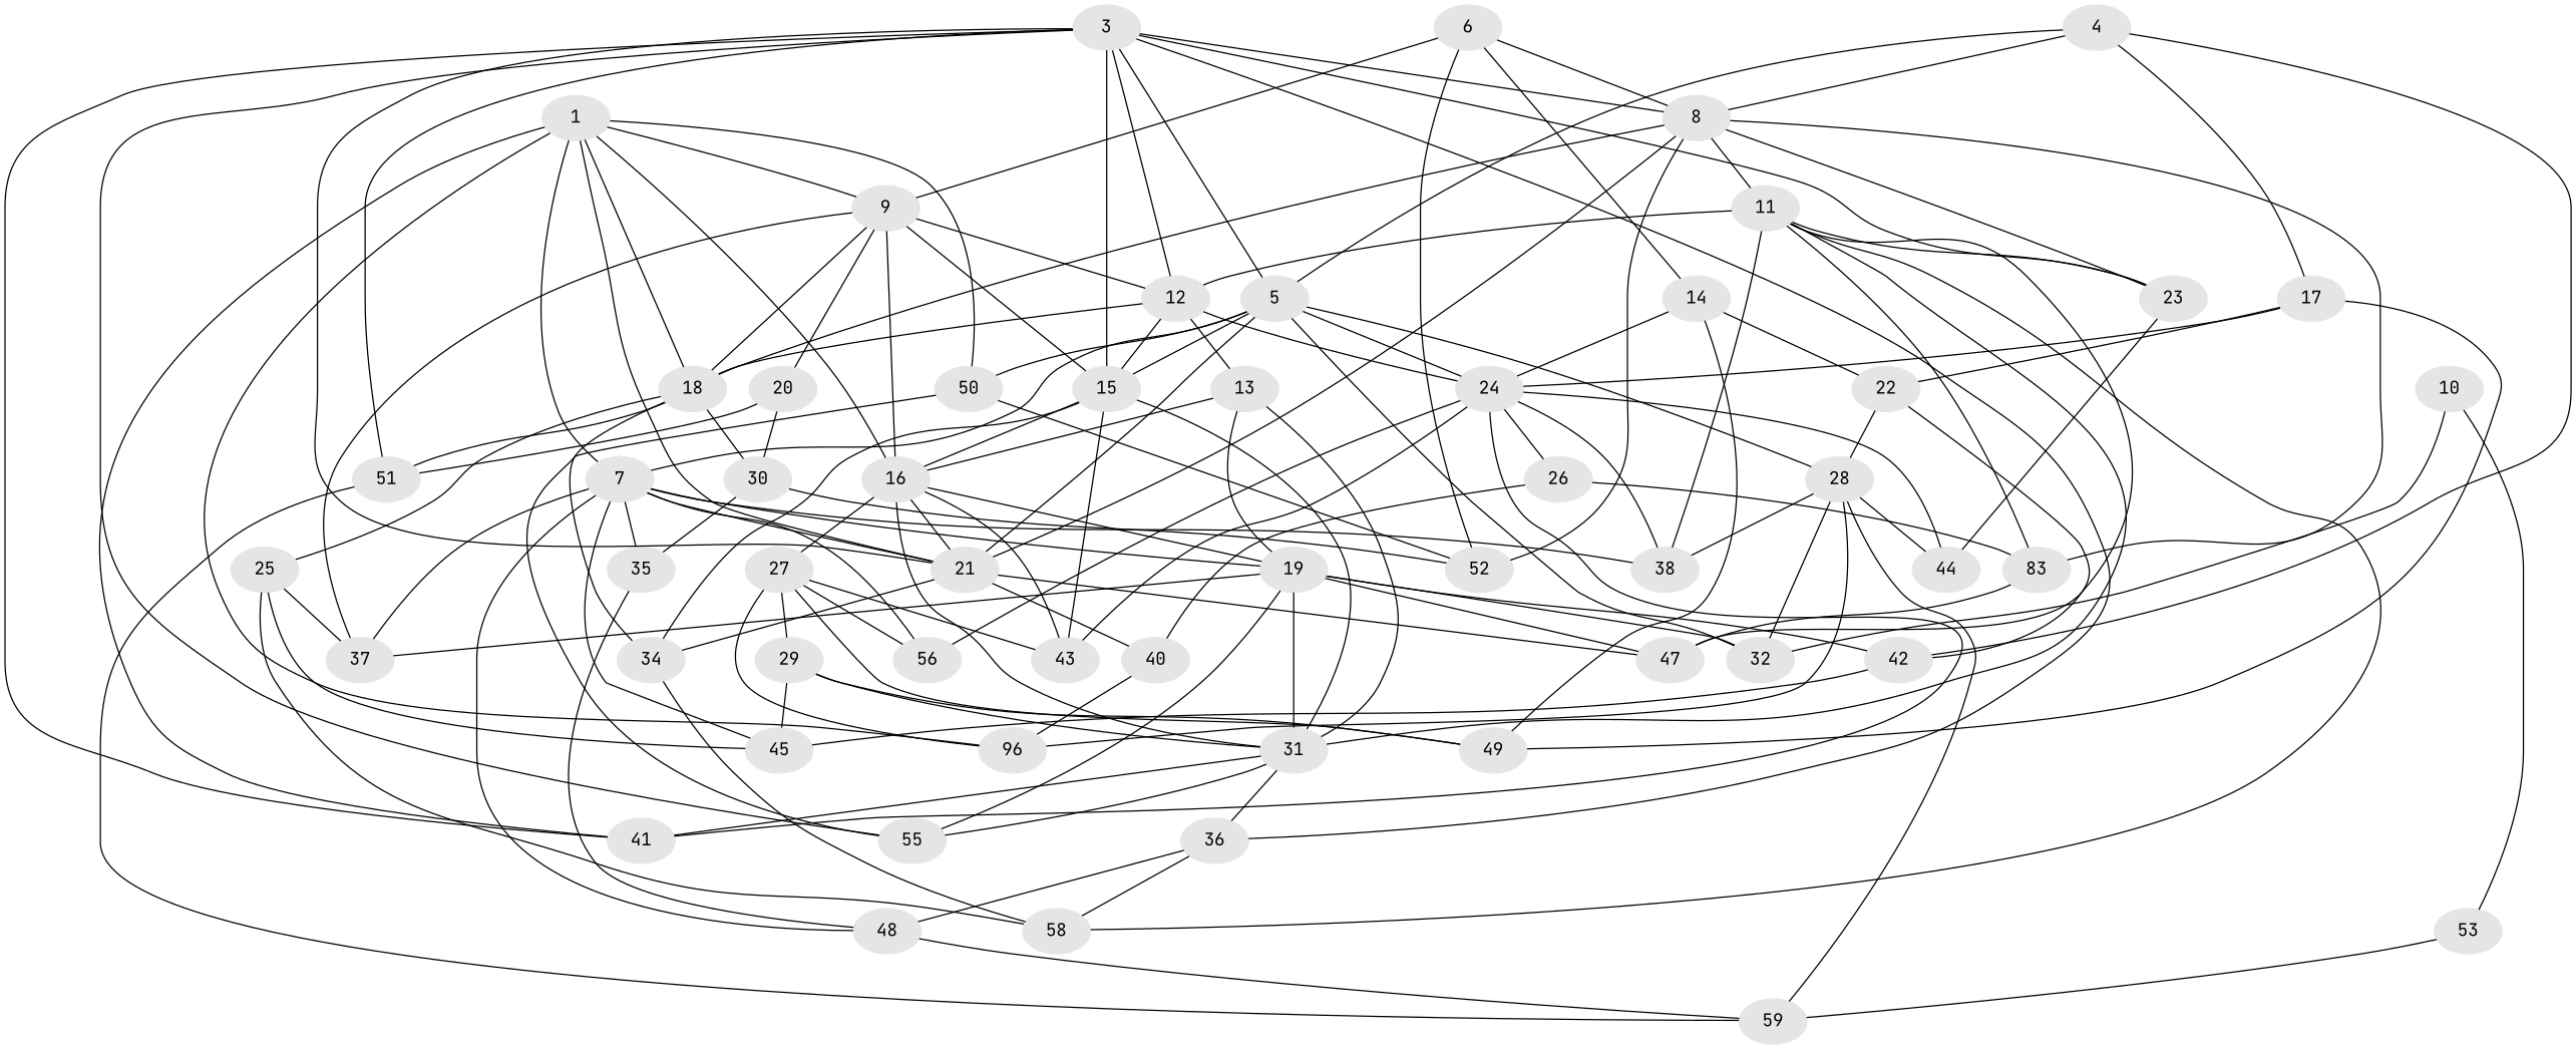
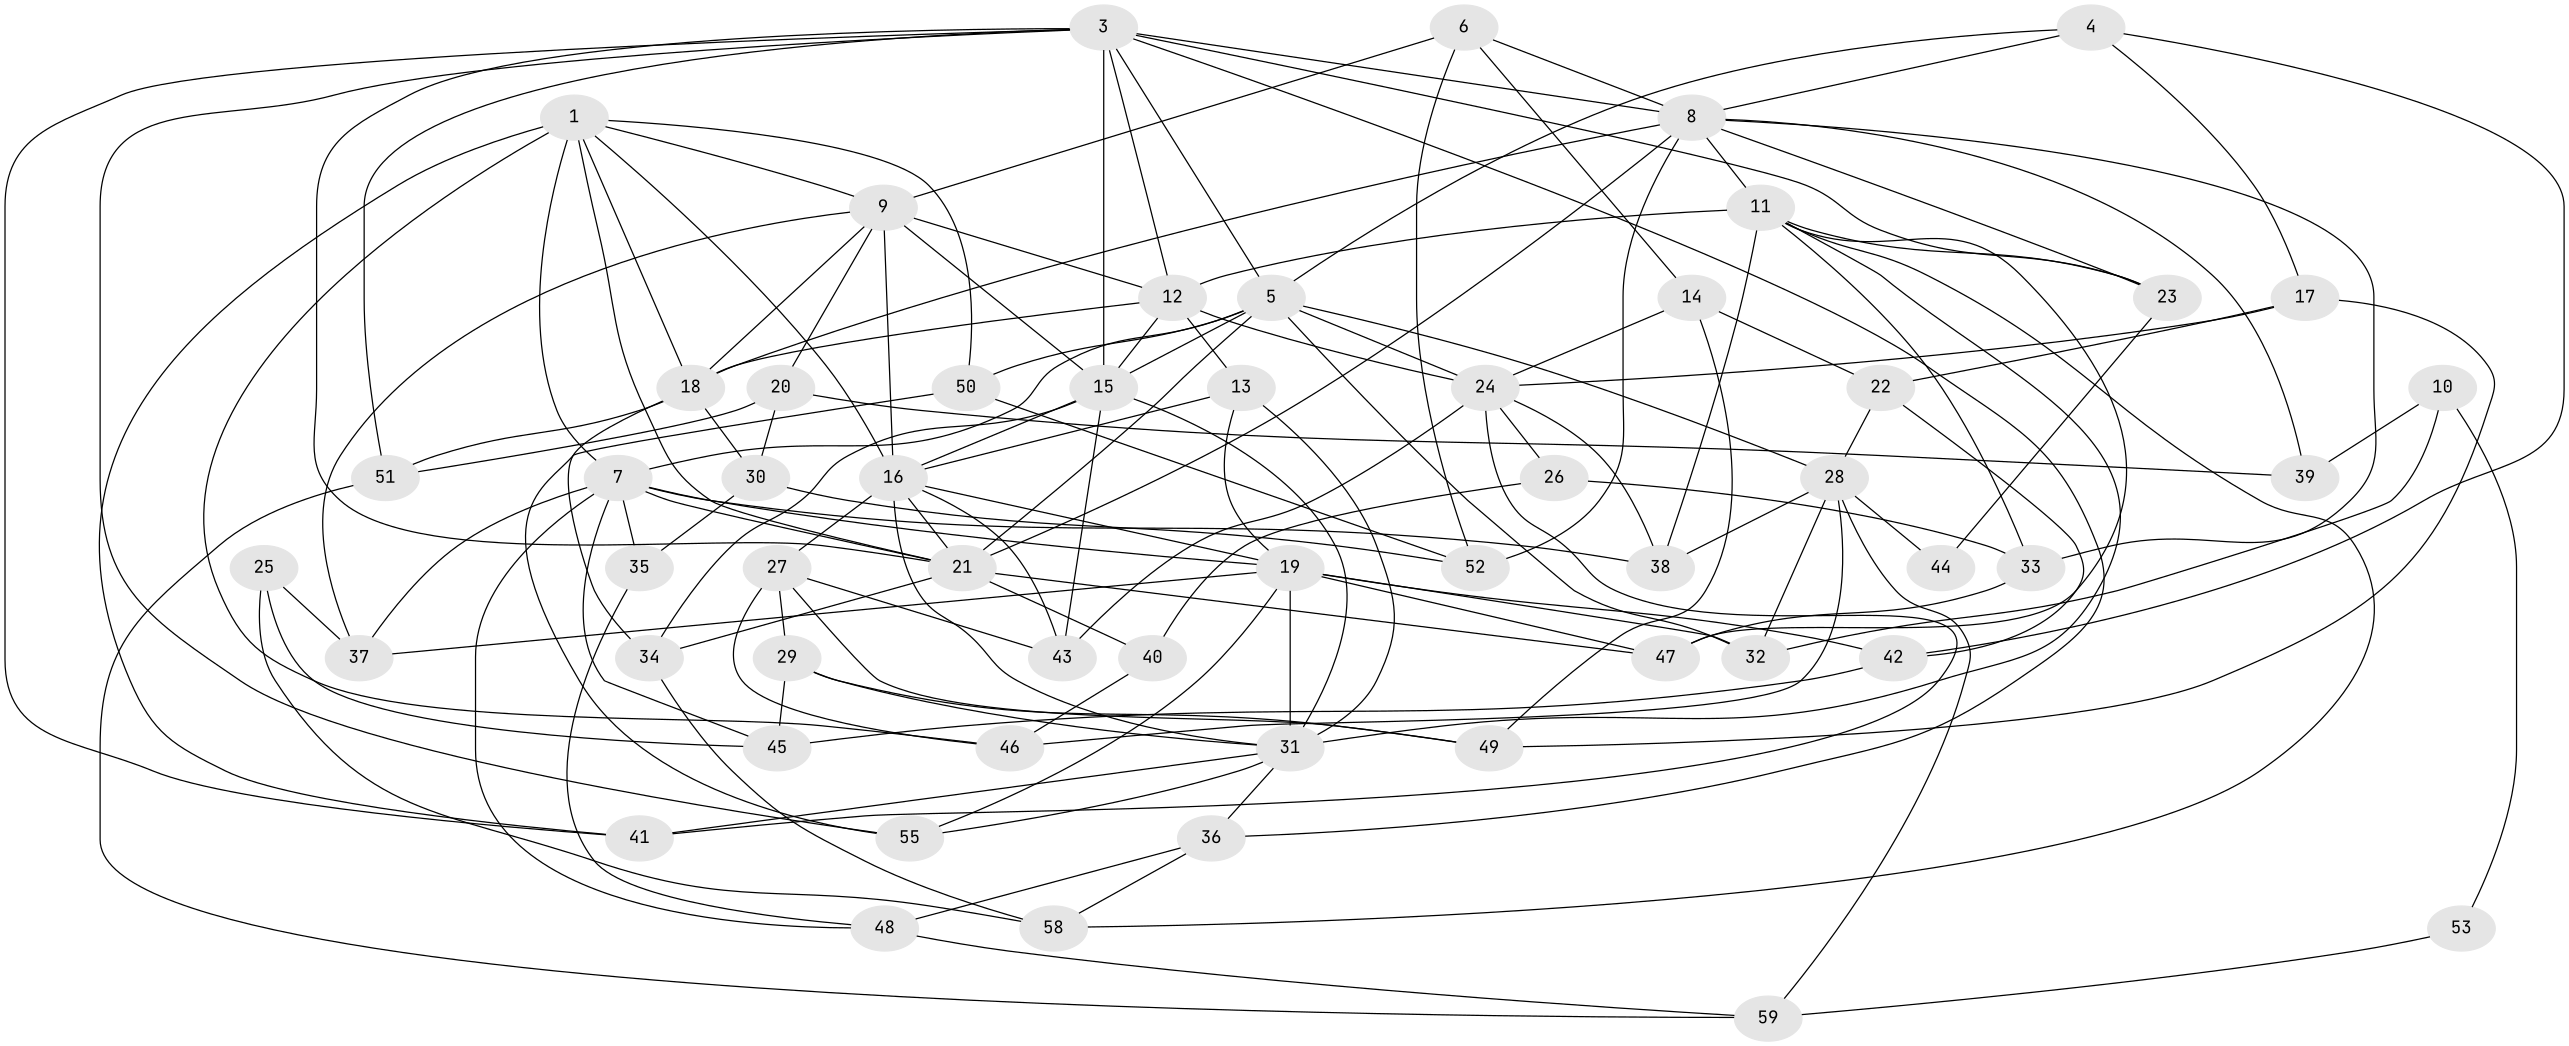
  graph {
    fontname="JetBrains Mono"
    node [color=gray90 fontname="JetBrains Mono" style=filled]
    edge [fontname="JetBrains Mono" weight=1.0]
    1
    7
    9
    16
    18
    21
    41
-   46 [label=96]
+   46
    50
    19
    35
    37
    38
    45
    48
-   56
    12
    15
    20
    31
    43
    27
    51
    34
    25
    30
    47
    40
    55
    52
    11
    23
-   33 [label=83]
+   33
    58
    26
    3
    5
    8
    36
    24
    28
    32
+   39
    13
    44
    59
    4
    17
    42
    22
    49
    6
    14
    10
    53
    29
    1 -- 7
    1 -- 9
    1 -- 16
    1 -- 18
    1 -- 21 [weight=3.0]
    1 -- 41
    1 -- 46
    1 -- 50
    7 -- 21
    7 -- 19
    7 -- 35
    7 -- 37
    7 -- 38
    7 -- 45
    7 -- 48
-   7 -- 56
    9 -- 16
    9 -- 18 [weight=2.0]
    9 -- 37
    9 -- 12 [weight=2.0]
    9 -- 15
    9 -- 20
    16 -- 21
    16 -- 19 [weight=2.0]
    16 -- 31
    16 -- 43
    16 -- 27 [weight=3.0]
    18 -- 51
    18 -- 34
-   18 -- 25
    18 -- 30
    21 -- 34
    21 -- 47
    21 -- 40
    50 -- 55
    50 -- 52
    19 -- 37
    19 -- 31 [weight=2.0]
    19 -- 47
    19 -- 55
    19 -- 32
    19 -- 42
    35 -- 48
    48 -- 59
    12 -- 18
    12 -- 15
    12 -- 24
    12 -- 13
    15 -- 16
    15 -- 31
    15 -- 43
    15 -- 34
    20 -- 51
    20 -- 30
+   20 -- 39
    31 -- 41
    31 -- 55
    31 -- 36
    27 -- 46
-   27 -- 56
    27 -- 43
    27 -- 49
    27 -- 29
    51 -- 59
    34 -- 58
    25 -- 37
    25 -- 45
    25 -- 58
    30 -- 35
    30 -- 52
    40 -- 46
    11 -- 38
    11 -- 12
    11 -- 31
    11 -- 47
    11 -- 23
    11 -- 33
    11 -- 58
    23 -- 44
    33 -- 47
    26 -- 40
    26 -- 33
    3 -- 21
    3 -- 41
    3 -- 12
    3 -- 15 [weight=2.0]
    3 -- 51
    3 -- 55
    3 -- 23
    3 -- 5
    3 -- 8
    3 -- 36
    5 -- 7
    5 -- 21 [weight=2.0]
    5 -- 50
    5 -- 15
    5 -- 24 [weight=2.0]
    5 -- 28 [weight=2.0]
    5 -- 32
    8 -- 18
    8 -- 21
    8 -- 52
    8 -- 11
    8 -- 23
    8 -- 33
+   8 -- 39
    36 -- 48
    36 -- 58
    24 -- 41
    24 -- 38
-   24 -- 56 [weight=2.0]
    24 -- 43
    24 -- 26
-   24 -- 44
    28 -- 46
    28 -- 38
    28 -- 32
    28 -- 44
    28 -- 59
    13 -- 16
    13 -- 19 [weight=2.0]
    13 -- 31
    4 -- 5
    4 -- 8
    4 -- 17
    4 -- 42
    17 -- 24
    17 -- 22
    17 -- 49
    42 -- 45
    22 -- 28
    22 -- 42
    6 -- 9
    6 -- 52
    6 -- 8
    6 -- 14
    14 -- 24
    14 -- 22
    14 -- 49
    10 -- 32
+   10 -- 39
    10 -- 53
    53 -- 59
    29 -- 45
    29 -- 31
    29 -- 49
  }
